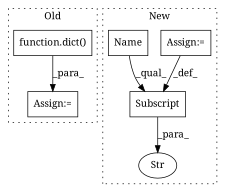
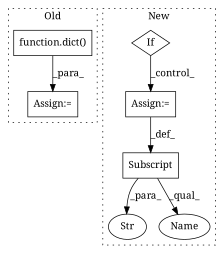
  digraph {
    fontname="Noto Serif"
    node [a=68 fontname="Noto Serif" l=3 shape=box]
    edge [fontname="Noto Serif"]
    n1 [a=75 l="5,1" label="function.dict()" s="1571,1591"]
    n2 [label="Assign:=" s=1568]
    n3 [a=63 l="36,0" label=Subscript s="1944,0"]
    n4 [a=66 l=17 label=Str s=1962 shape=ellipse]
    n5 [label="Assign:=" s=1980]
-   n7 [a=87 l=17 label=Name s=1944]
+   n6 [a=96 label=If s=1912 shape=diamond]
+   n7 [a=87 l=17 label=Name s=1944 shape=ellipse]
    subgraph cluster_1 {
      label=Old
      style=dotted
      n1
      n2
    }
    subgraph cluster_2 {
      label=New
      style=dotted
      n3
      n4
      n5
+     n6
      n7
    }
    n1 -> n2 [label=_para_]
    n3 -> n4 [label=_para_]
    n5 -> n3 [label=_def_]
-   n7 -> n3 [label=_qual_]
+   n6 -> n5 [label=_control_]
+   n3 -> n7 [label=_qual_]
  }
